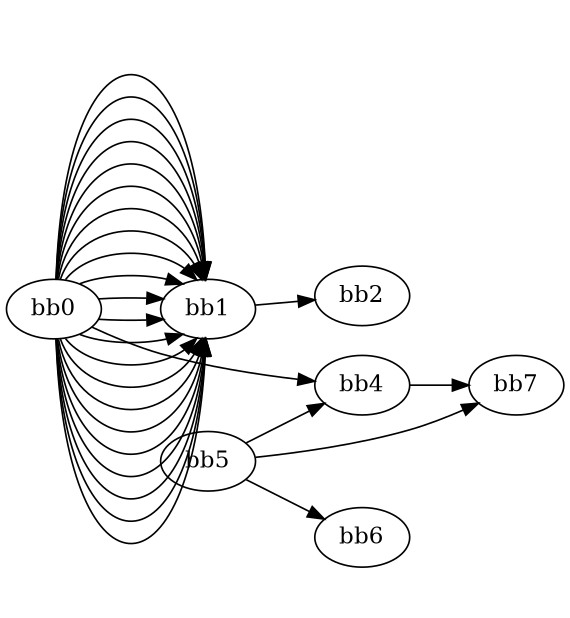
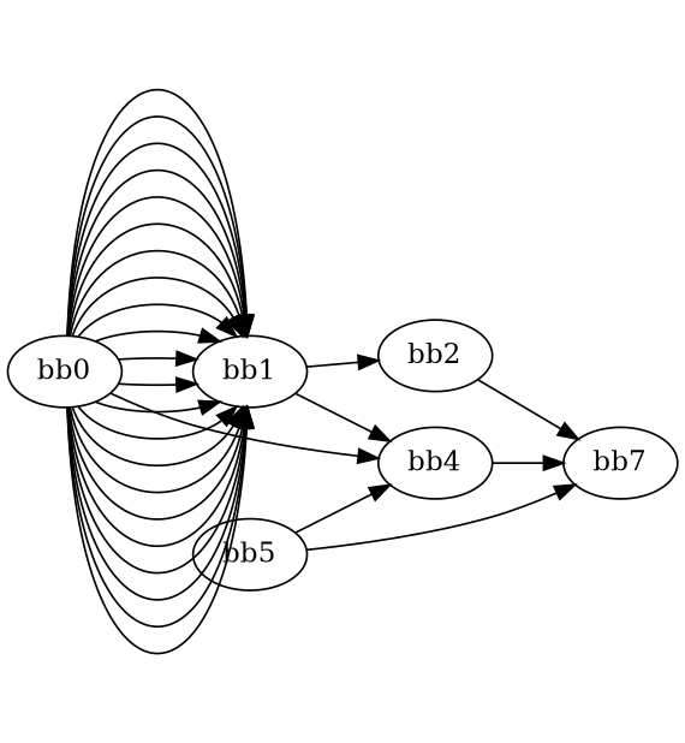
  digraph {
    rankdir=LR
    n1 [label="bb0\l"]
    n2 [label="bb1\l"]
    n3 [label="bb4\l"]
    n4 [label="bb2\l"]
    n5 [label="bb7\l"]
    n6 [label="bb5\l"]
-   n7 [label="bb6\l"]
    n1 -> n2
    n1 -> n2
    n1 -> n2
    n1 -> n2
    n1 -> n2
    n1 -> n2
    n1 -> n2
    n1 -> n2
    n1 -> n2
    n1 -> n2
    n1 -> n2
    n1 -> n2
    n1 -> n2
    n1 -> n2
    n1 -> n2
    n1 -> n2
    n1 -> n2
    n1 -> n2
    n1 -> n2
    n1 -> n2
    n1 -> n2
    n1 -> n2
    n1 -> n3
+   n2 -> n3
    n2 -> n4
    n3 -> n5
+   n4 -> n5
    n6 -> n3
    n6 -> n5
-   n6 -> n7
  }
